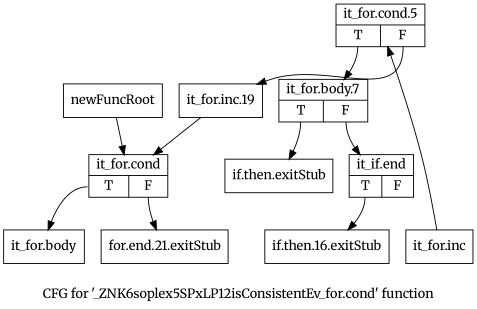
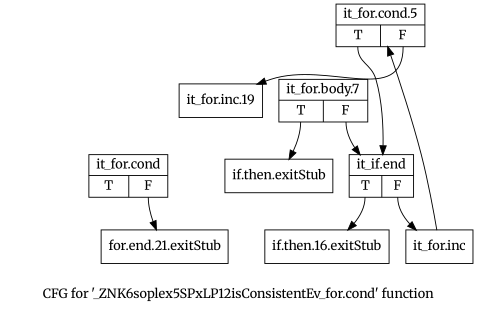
  digraph {
    fontname=Merriweather
    label="CFG for '_ZNK6soplex5SPxLP12isConsistentEv_for.cond' function"
    node [fontname=Merriweather shape=record]
    edge [fontname=Merriweather tailport=s1]
-   n1 [label="{newFuncRoot}"]
    n2 [label="{it_for.cond|{<s0>T|<s1>F}}"]
    n3 [label="{for.end.21.exitStub}"]
-   n4 [label="{it_for.body}"]
    n5 [label="{if.then.exitStub}"]
    n6 [label="{if.then.16.exitStub}"]
    n7 [label="{it_for.cond.5|{<s0>T|<s1>F}}"]
    n8 [label="{it_for.body.7|{<s0>T|<s1>F}}"]
    n9 [label="{it_for.inc.19}"]
    n10 [label="{it_if.end|{<s0>T|<s1>F}}"]
    n11 [label="{it_for.inc}"]
-   n1 -> n2 [tailport=""]
    n2 -> n3
-   n2 -> n4 [tailport=s0]
-   n7 -> n8 [tailport=s0]
+   n7 -> n10 [tailport=s0]
    n7 -> n9
    n8 -> n5 [tailport=s0]
    n8 -> n10
-   n9 -> n2 [tailport=""]
    n10 -> n6 [tailport=s0]
+   n10 -> n11
    n11 -> n7 [tailport=""]
  }
